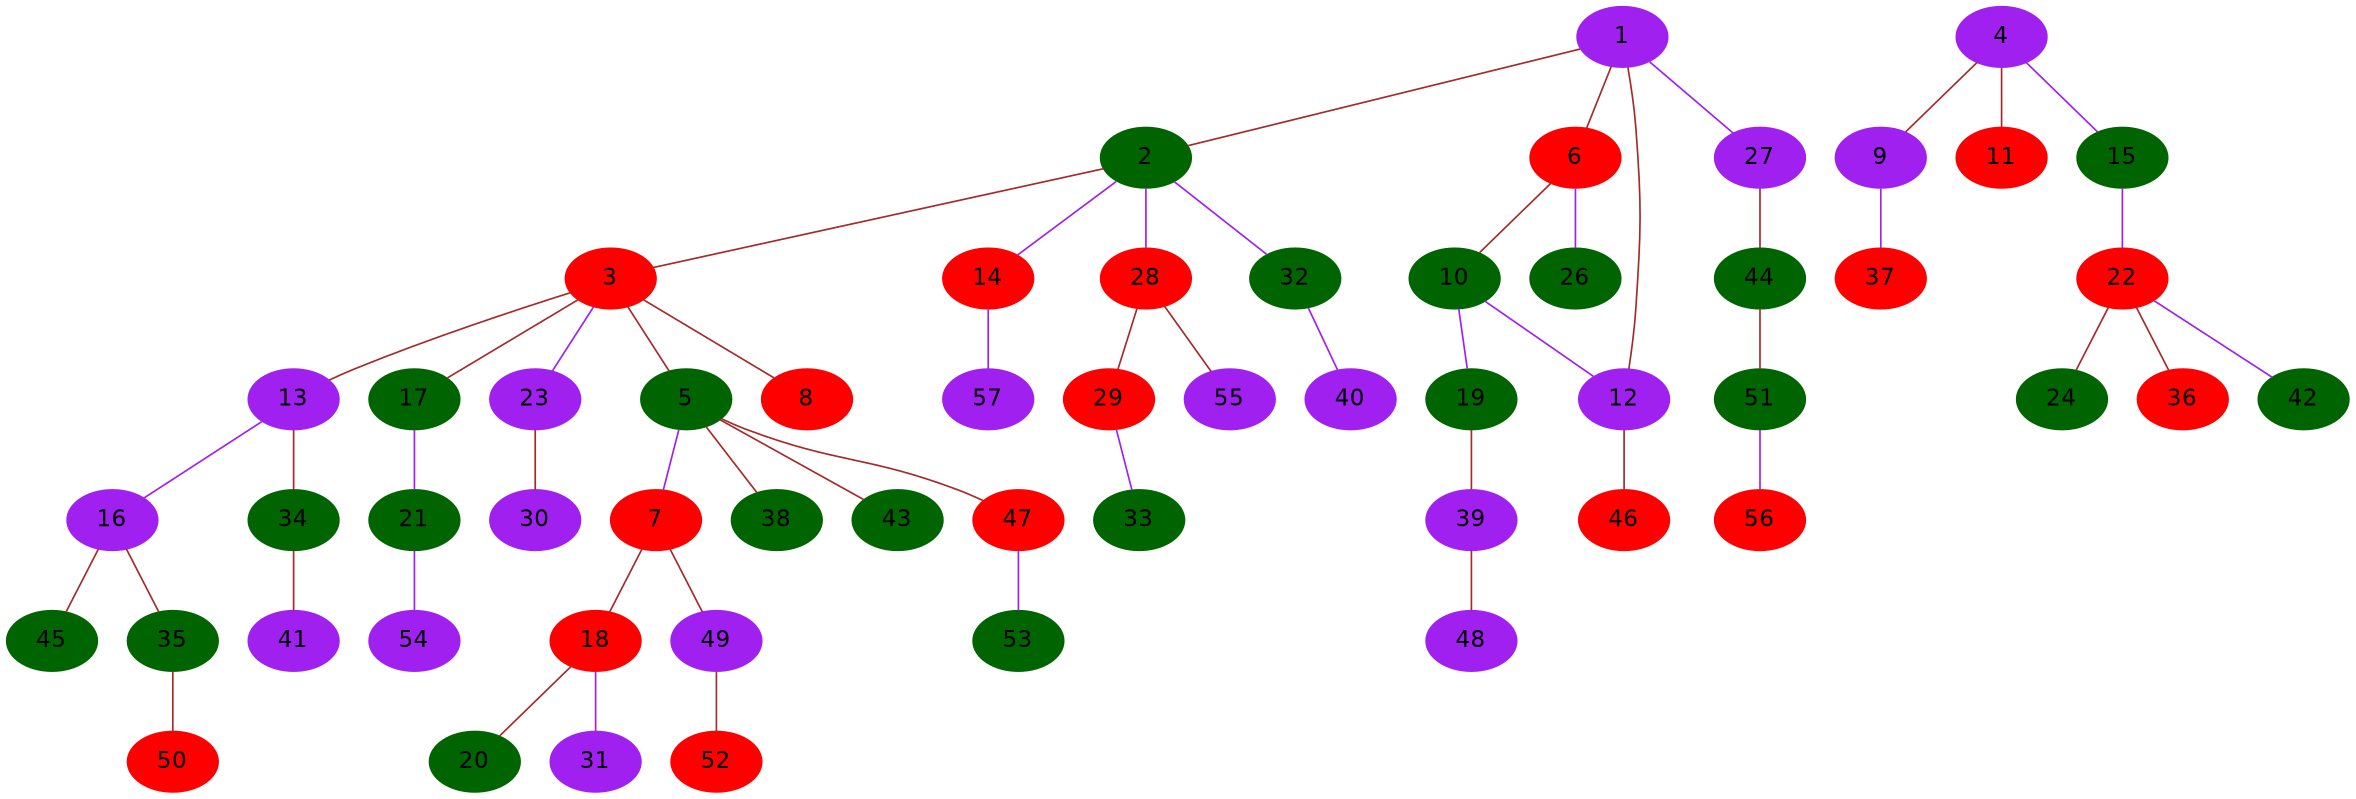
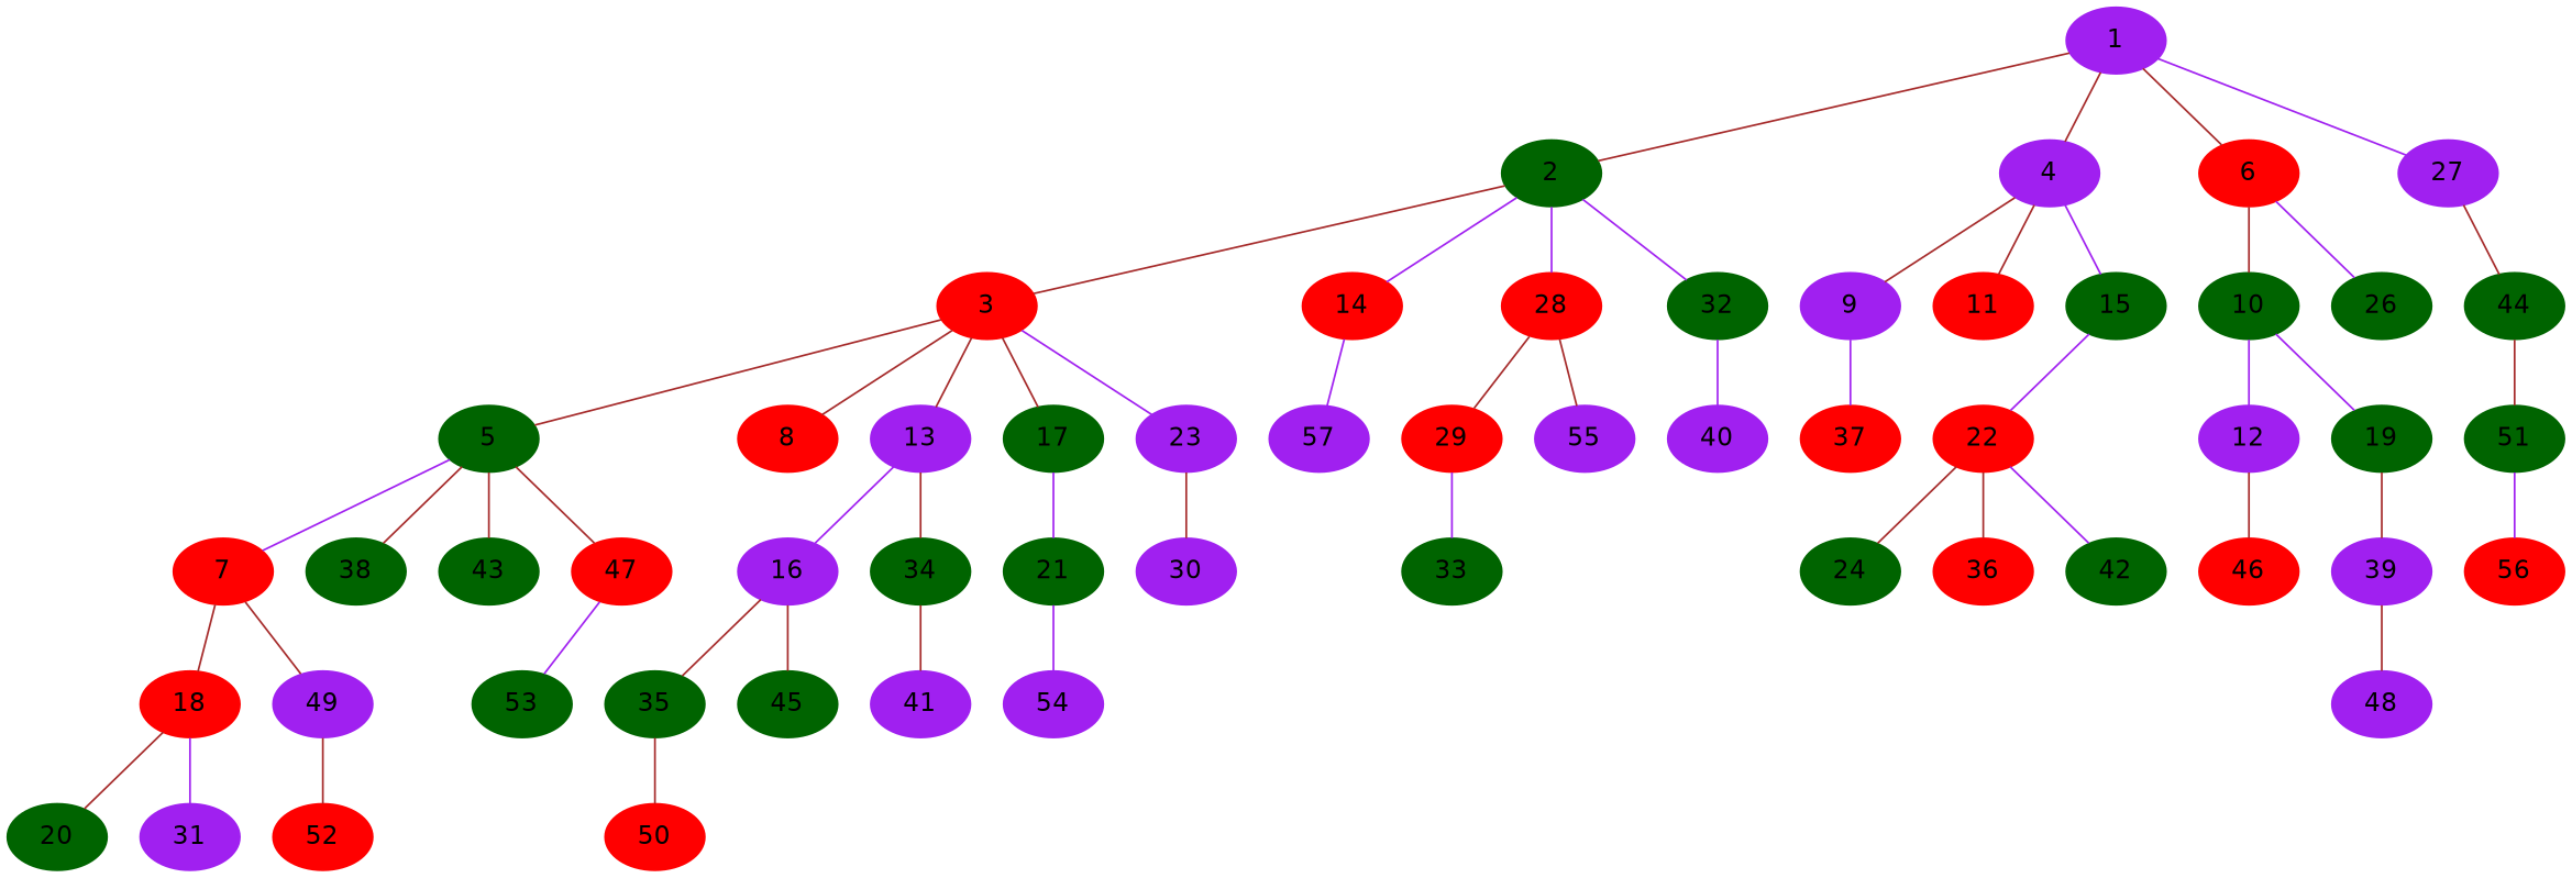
  graph {
    fontname="DejaVu Sans"
    node [color=darkgreen fontname="DejaVu Sans" style=filled]
    edge [color=brown fontname="DejaVu Sans" weight=1.0]
    1 [color=purple]
    2
    4 [color=purple]
    6 [color=red]
    27 [color=purple]
    3 [color=red]
    14 [color=red]
    28 [color=red]
    32
    9 [color=purple]
    11 [color=red]
    15
    10
    26
    44
    5
    8 [color=red]
    13 [color=purple]
    17
    23 [color=purple]
    57 [color=purple]
    29 [color=red]
    55 [color=purple]
    40 [color=purple]
    7 [color=red]
    38
    43
    47 [color=red]
    16 [color=purple]
    34
    21
    30 [color=purple]
    37 [color=red]
    22 [color=red]
    18 [color=red]
    49 [color=purple]
    53
    12 [color=purple]
    19
    20
    31 [color=purple]
    52 [color=red]
    46 [color=red]
    39 [color=purple]
    35
    45
    41 [color=purple]
    24
    36 [color=red]
    42
    50 [color=red]
    54 [color=purple]
    48 [color=purple]
    51
    33
    56 [color=red]
    1 -- 2
-   1 -- 12
+   1 -- 4
    1 -- 6
    1 -- 27 [color=purple]
    2 -- 3
    2 -- 14 [color=purple]
    2 -- 28 [color=purple]
    2 -- 32 [color=purple]
    4 -- 9
    4 -- 11
    4 -- 15 [color=purple]
    6 -- 10
    6 -- 26 [color=purple]
    27 -- 44
    3 -- 5
    3 -- 8
    3 -- 13
    3 -- 17
    3 -- 23 [color=purple]
    14 -- 57 [color=purple]
    28 -- 29
    28 -- 55
    32 -- 40 [color=purple]
    9 -- 37 [color=purple]
    15 -- 22 [color=purple]
    10 -- 12 [color=purple]
    10 -- 19 [color=purple]
    44 -- 51
    5 -- 7 [color=purple]
    5 -- 38
    5 -- 43
    5 -- 47
    13 -- 16 [color=purple]
    13 -- 34
    17 -- 21 [color=purple weight=2.0]
    23 -- 30 [weight=3.0]
    29 -- 33 [color=purple]
    7 -- 18
    7 -- 49
    47 -- 53 [color=purple]
    16 -- 35
    16 -- 45 [weight=2.0]
    34 -- 41 [weight=2.0]
    21 -- 54 [color=purple]
    22 -- 24 [weight=2.0]
    22 -- 36
    22 -- 42 [color=purple]
    18 -- 20
    18 -- 31 [color=purple]
    49 -- 52
    12 -- 46
    19 -- 39
    39 -- 48
    35 -- 50
    51 -- 56 [color=purple]
  }
